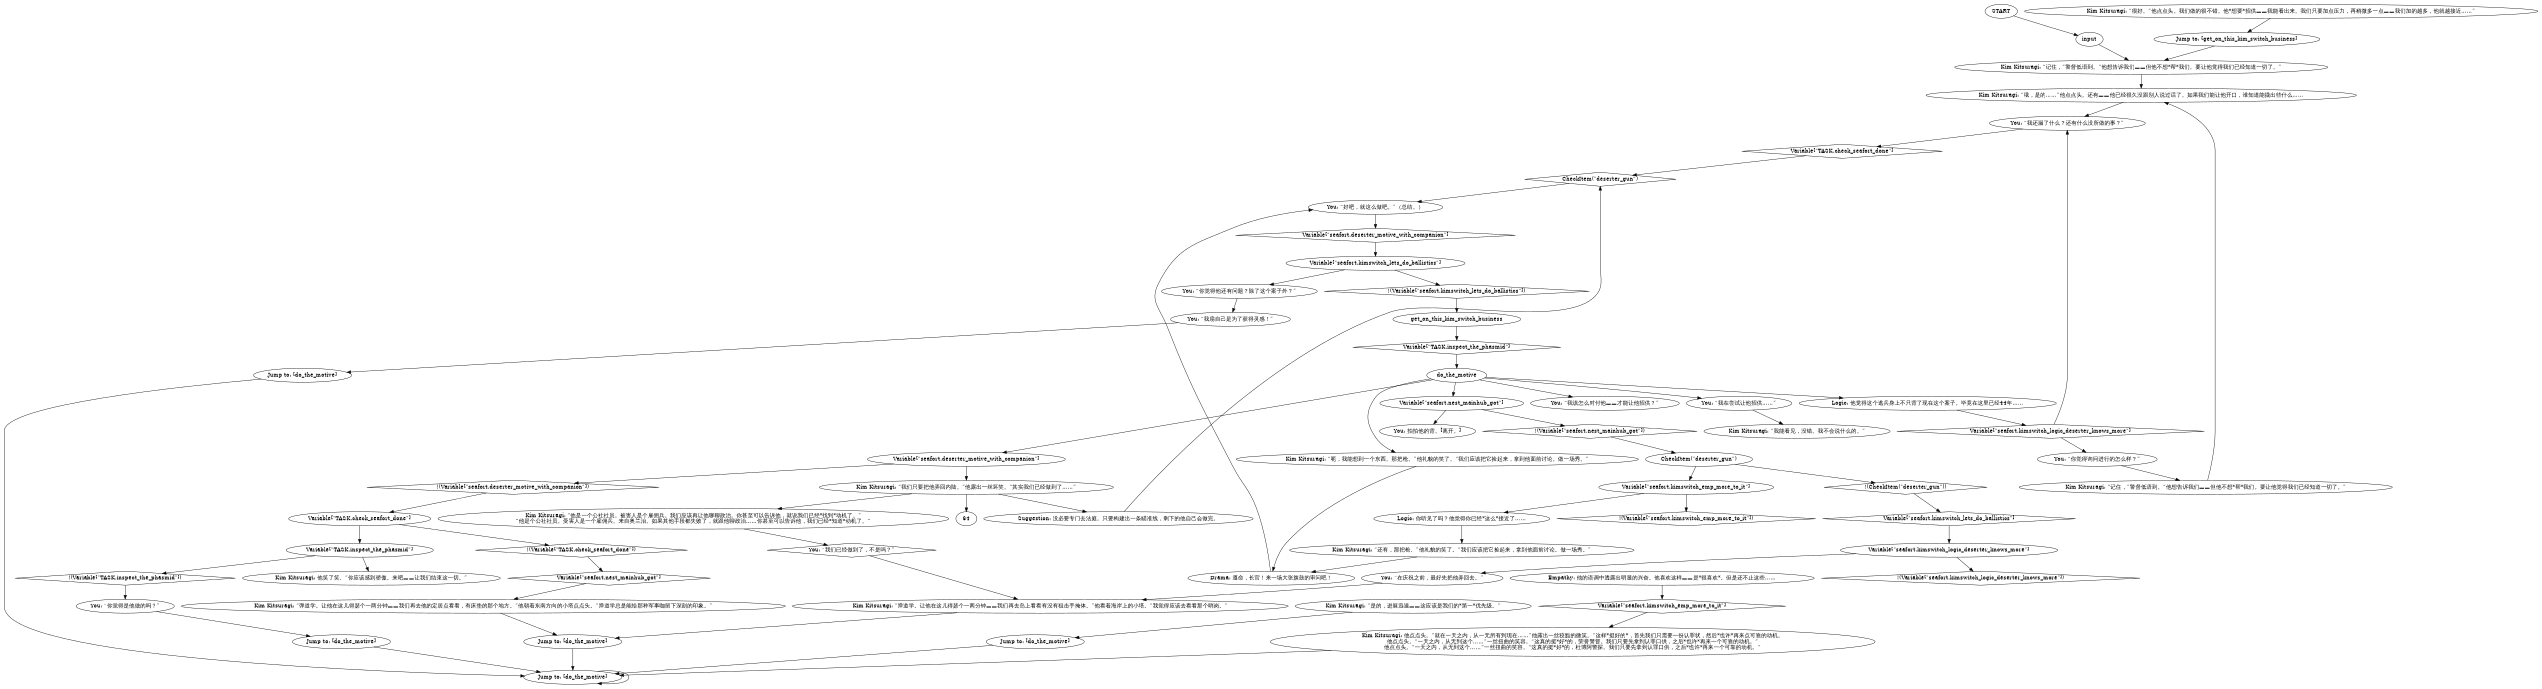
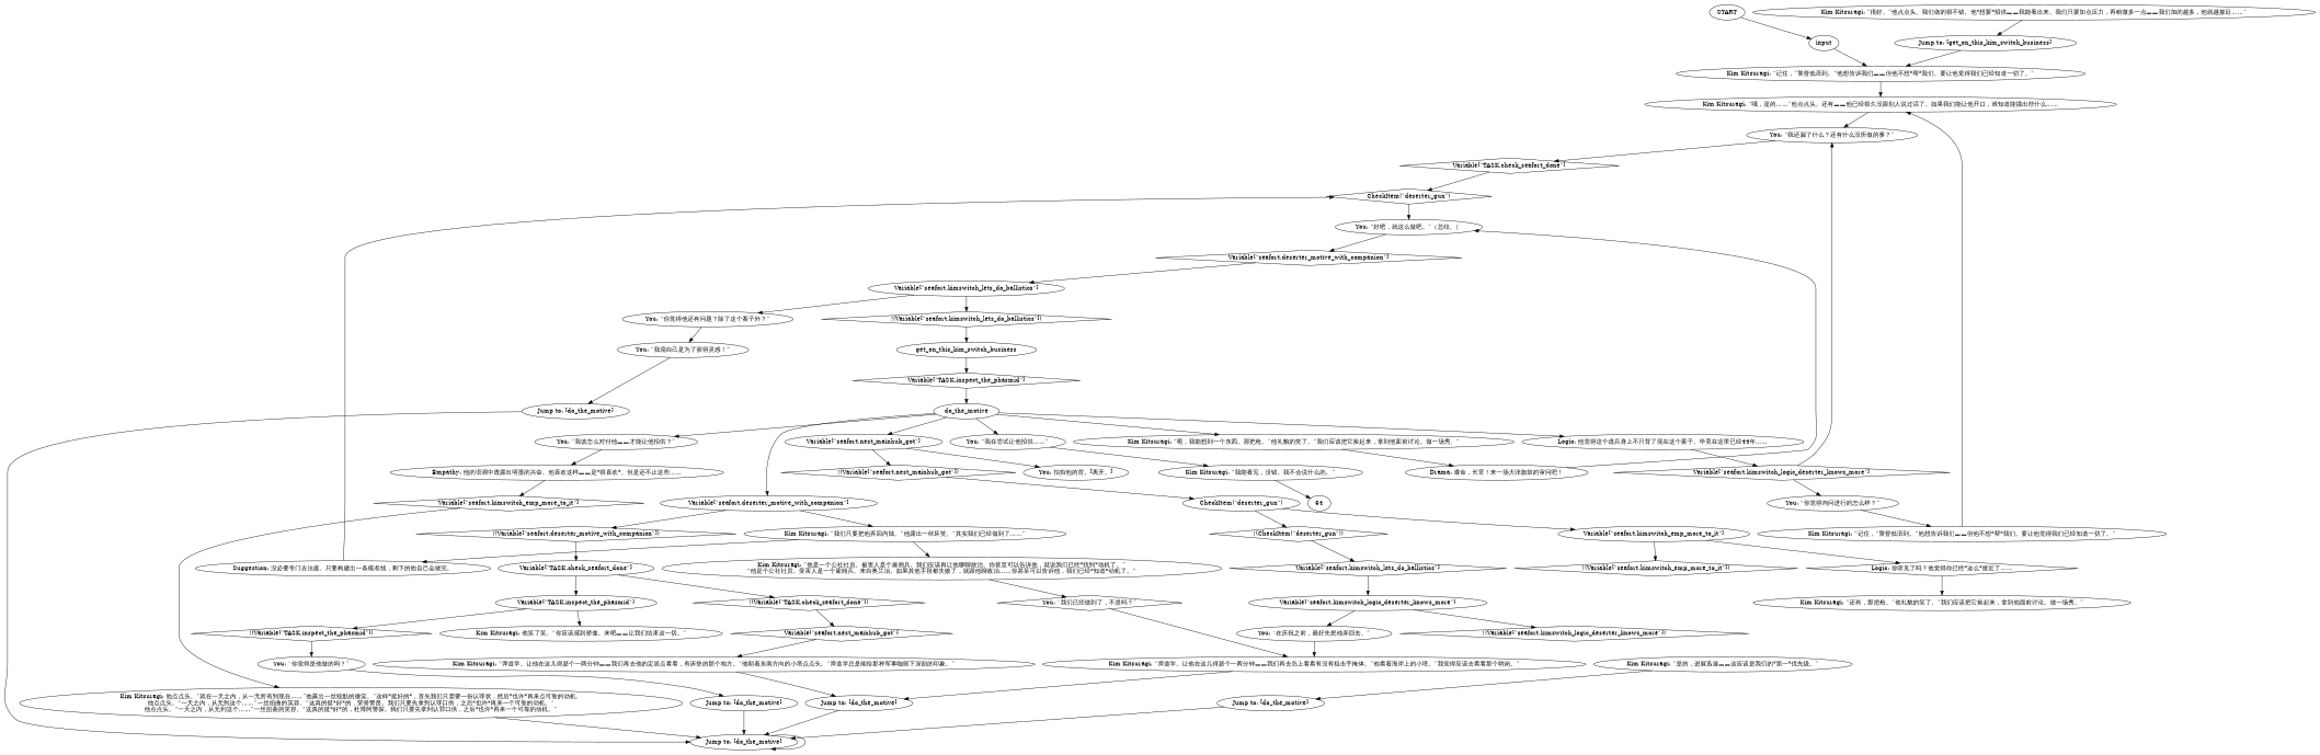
  digraph {
    fontname="DejaVu Serif"
    node [fontname="DejaVu Serif"]
    edge [fontname="DejaVu Serif"]
    n1 [label=START]
    n2 [label=input]
    n3 [label="Kim Kitsuragi: “记住，”警督低语到。“他想告诉我们——但他不想*帮*我们。要让他觉得我们已经知道一切了。”"]
    n4 [label="Kim Kitsuragi: “哦，是的……”他点点头。还有——他已经很久没跟别人说过话了。如果我们能让他开口，谁知道能撬出些什么……"]
    n5 [label="Kim Kitsuragi: “弹道学。让他在这儿得瑟个一两分钟——我们再去他的定居点看看，有床垫的那个地方。”他朝着东南方向的小塔点点头。“弹道学总是能给那种军事咖留下深刻的印象。”"]
    n6 [label="Jump to: [do_the_motive]"]
    n7 [label="Jump to: [do_the_motive]"]
    n8 [label="You: “你觉得是他做的吗？”"]
    n9 [label="Jump to: [do_the_motive]"]
    n10 [label="You: “我在尝试让他招供……”"]
    n11 [label="Kim Kitsuragi: “我能看见，没错。我不会说什么的。”"]
    64
    n13 [label="Drama: 遵命，长官！来一场大张旗鼓的审问吧！"]
    n14 [label="You: “好吧，就这么做吧。”（总结。）"]
    n15 [label="Variable[\"seafort.deserter_motive_with_companion\"]" shape=diamond]
    n16 [label="Kim Kitsuragi: “很好。”他点点头。我们做的很不错。他*想要*招供——我能看出来。我们只要加点压力，再稍微多一点——我们加的越多，他就越接近……”"]
    n17 [label="Jump to: [get_on_this_kim_switch_business]"]
    n18 [label="Kim Kitsuragi: “记住，”警督低语到。“他想告诉我们——但他不想*帮*我们。要让他觉得我们已经知道一切了。”"]
    n19 [label="You: “我还漏了什么？还有什么没所做的事？”"]
    n20 [label="Variable[\"TASK.check_seafort_done\"]"]
    n21 [label="!(Variable[\"TASK.check_seafort_done\"])" shape=diamond]
    n22 [label="Variable[\"TASK.inspect_the_phasmid\"]"]
    n23 [label="Variable[\"seafort.nest_mainhub_got\"]" shape=diamond]
    n24 [label="!(Variable[\"TASK.inspect_the_phasmid\"])" shape=diamond]
    n25 [label="Kim Kitsuragi: 他笑了笑。“你应该感到骄傲。来吧——让我们结束这一切。”"]
    n26 [label="Variable[\"TASK.check_seafort_done\"]" shape=diamond]
    n27 [label="CheckItem(\"deserter_gun\")" shape=diamond]
    n28 [label="Variable[\"TASK.inspect_the_phasmid\"]" shape=diamond]
    n29 [label=do_the_motive]
    n30 [label="Kim Kitsuragi: “呃，我能想到一个东西。那把枪。”他礼貌的笑了。“我们应该把它捡起来，拿到他面前讨论。做一场秀。”"]
    n31 [label="You: “我该怎么对付他——才能让他招供？”"]
    n32 [label="Variable[\"seafort.nest_mainhub_got\"]"]
    n33 [label="Variable[\"seafort.deserter_motive_with_companion\"]"]
    n34 [label="Logic: 他觉得这个逃兵身上不只背了现在这个案子。毕竟在这里已经44年……"]
    n35 [label="Kim Kitsuragi: “弹道学。让他在这儿得瑟个一两分钟——我们再去岛上看看有没有狙击手掩体。”他看着海岸上的小塔。“我觉得应该去看看那个哨岗。”"]
    n36 [label="CheckItem(\"deserter_gun\")"]
    n37 [label="!(CheckItem(\"deserter_gun\"))" shape=diamond]
    n38 [label="Variable[\"seafort.kimswitch_emp_more_to_it\"]"]
    n39 [label="Variable[\"seafort.kimswitch_lets_do_ballistics\"]" shape=diamond]
    n40 [label="!(Variable[\"seafort.kimswitch_emp_more_to_it\"])" shape=diamond]
-   n41 [label="Logic: 你听见了吗？他觉得你已经*这么*接近了……"]
+   n41 [label="Logic: 你听见了吗？他觉得你已经*这么*接近了……" shape=diamond]
    n42 [label="Variable[\"seafort.kimswitch_logic_deserter_knows_more\"]"]
    n43 [label="Kim Kitsuragi: “还有，那把枪。”他礼貌的笑了。“我们应该把它捡起来，拿到他面前讨论。做一场秀。”"]
    n44 [label="Variable[\"seafort.kimswitch_emp_more_to_it\"]" shape=diamond]
    n45 [label="Kim Kitsuragi: 他点点头。“就在一天之内，从一无所有到现在……”他露出一丝狡黠的微笑。“这样*挺好的*，首先我们只需要一份认罪状，然后*也许*再来点可靠的动机。\n他点点头。“一天之内，从无到这个……”一丝扭曲的笑容。“这真的挺*好*的，荣誉警督。我们只要先拿到认罪口供，之后*也许*再来一个可靠的动机。”\n他点点头。“一天之内，从无到这个……”一丝扭曲的笑容。“这真的挺*好*的，杜博阿警探。我们只要先拿到认罪口供，之后*也许*再来一个可靠的动机。”"]
    n46 [label="Kim Kitsuragi: “是的，进展迅速——这应该是我们的*第一*优先级。”"]
    n47 [label="Jump to: [do_the_motive]"]
    n48 [label="Jump to: [do_the_motive]"]
    n49 [label="You: “我们已经做到了，不是吗？”" shape=diamond]
    n50 [label="Suggestion: 没必要专门去法庭。只要构建出一条瞄准线，剩下的他自己会做完。"]
    n51 [label="Variable[\"seafort.kimswitch_lets_do_ballistics\"]"]
    n52 [label=get_on_this_kim_switch_business]
    n53 [label="!(Variable[\"seafort.kimswitch_lets_do_ballistics\"])" shape=diamond]
    n54 [label="You: “你觉得他还有问题？除了这个案子外？”"]
    n55 [label="You: “我扇自己是为了获得灵感！”"]
    n56 [label="!(Variable[\"seafort.kimswitch_logic_deserter_knows_more\"])" shape=diamond]
    n57 [label="You: “在庆祝之前，最好先把他弄回去。”"]
    n58 [label="You: “你觉得询问进行的怎么样？”"]
    n59 [label="Empathy: 他的语调中透露出明显的兴奋。他喜欢这样——是*很喜欢*。但是还不止这些……"]
    n60 [label="!(Variable[\"seafort.nest_mainhub_got\"])" shape=diamond]
    n61 [label="You: 拍拍他的背。[离开。]"]
    n62 [label="!(Variable[\"seafort.deserter_motive_with_companion\"])" shape=diamond]
    n63 [label="Kim Kitsuragi: “我们只要把他弄回内陆。”他露出一丝坏笑。“其实我们已经做到了……”"]
    n64 [label="Kim Kitsuragi: “他是一个公社社员。被害人是个雇佣兵。我们应该再让他聊聊政治。你甚至可以告诉他，就说我们已经*找到*动机了。”\n“他是个公社社员。受害人是一个雇佣兵。来自奥兰治。如果其他手段都失败了，就跟他聊政治……你甚至可以告诉他，我们已经*知道*动机了。”"]
    n65 [label="Variable[\"seafort.kimswitch_logic_deserter_knows_more\"]" shape=diamond]
    n1 -> n2
    n2 -> n3
    n3 -> n4
    n4 -> n19
    n5 -> n6
    n6 -> n7
    n7 -> n7
    n8 -> n9
    n9 -> n7
    n10 -> n11
-   n63 -> 64
+   n11 -> 64
    n13 -> n14
    n14 -> n15
    n15 -> n51
    n16 -> n17
    n17 -> n3
    n18 -> n4
    n19 -> n26
    n20 -> n21
    n20 -> n22
    n21 -> n23
    n22 -> n24
    n22 -> n25
    n23 -> n5
    n24 -> n8
    n26 -> n27
    n27 -> n14
    n28 -> n29
    n29 -> n10
    n29 -> n30
    n29 -> n31
    n29 -> n32
    n29 -> n33
    n29 -> n34
    n30 -> n13
+   n31 -> n59
    n32 -> n60
    n32 -> n61
    n33 -> n62
    n33 -> n63
    n34 -> n65
    n35 -> n6
    n36 -> n37
    n36 -> n38
    n37 -> n39
    n38 -> n40
    n38 -> n41
    n39 -> n42
    n41 -> n43
    n42 -> n56
    n42 -> n57
-   n43 -> n13
    n44 -> n45
    n45 -> n7
    n46 -> n47
    n47 -> n7
    n48 -> n7
    n49 -> n35
    n50 -> n27
    n51 -> n53
    n51 -> n54
    n52 -> n28
    n53 -> n52
    n54 -> n55
    n55 -> n48
    n57 -> n35
    n58 -> n18
    n59 -> n44
    n60 -> n36
    n62 -> n20
    n63 -> n50
    n63 -> n64
    n64 -> n49
    n65 -> n19
    n65 -> n58
  }
